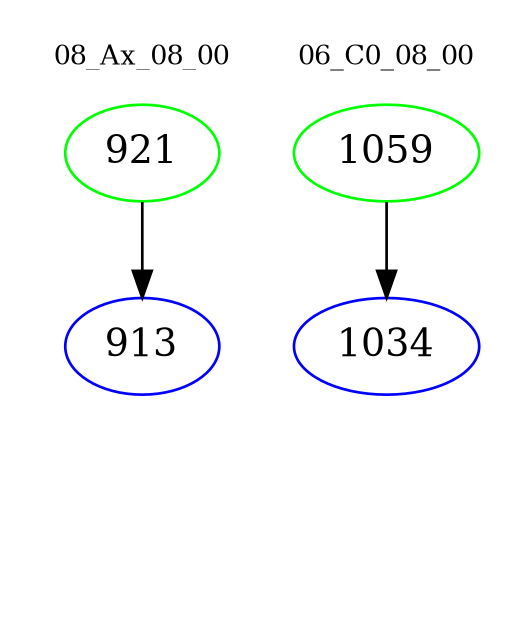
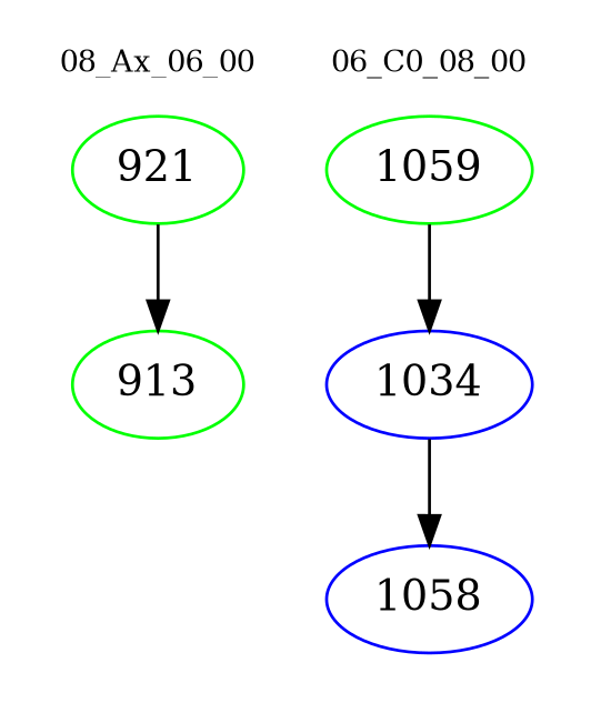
  digraph {
    node [color=green]
    edge [color=black]
    n1 [label=921]
-   n2 [color=blue label=913]
+   n2 [label=913]
    n3 [label=1059]
    n4 [color=blue label=1034]
+   n5 [color=blue label=1058]
    subgraph cluster_1 {
      color=white
      fontsize=10
-     label="08_Ax_08_00"
+     label="08_Ax_06_00"
      n1
      n2
    }
    subgraph cluster_2 {
      color=white
      fontsize=10
      label="06_C0_08_00"
      n3
      n4
+     n5
    }
    n1 -> n2
    n3 -> n4
+   n4 -> n5
  }
